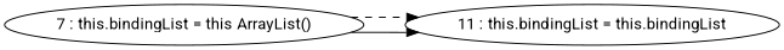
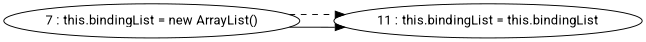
  digraph {
    rankdir=LR
    fontname=Roboto
    node [fontname=Roboto]
    edge [fontname=Roboto]
-   "7 : this.bindingList = new ArrayList()" [label="7 : this.bindingList = this ArrayList()"]
+   "7 : this.bindingList = new ArrayList()"
    "11 : this.bindingList = this.bindingList"
    "7 : this.bindingList = new ArrayList()" -> "11 : this.bindingList = this.bindingList"
    "7 : this.bindingList = new ArrayList()" -> "11 : this.bindingList = this.bindingList" [style=dashed]
  }
